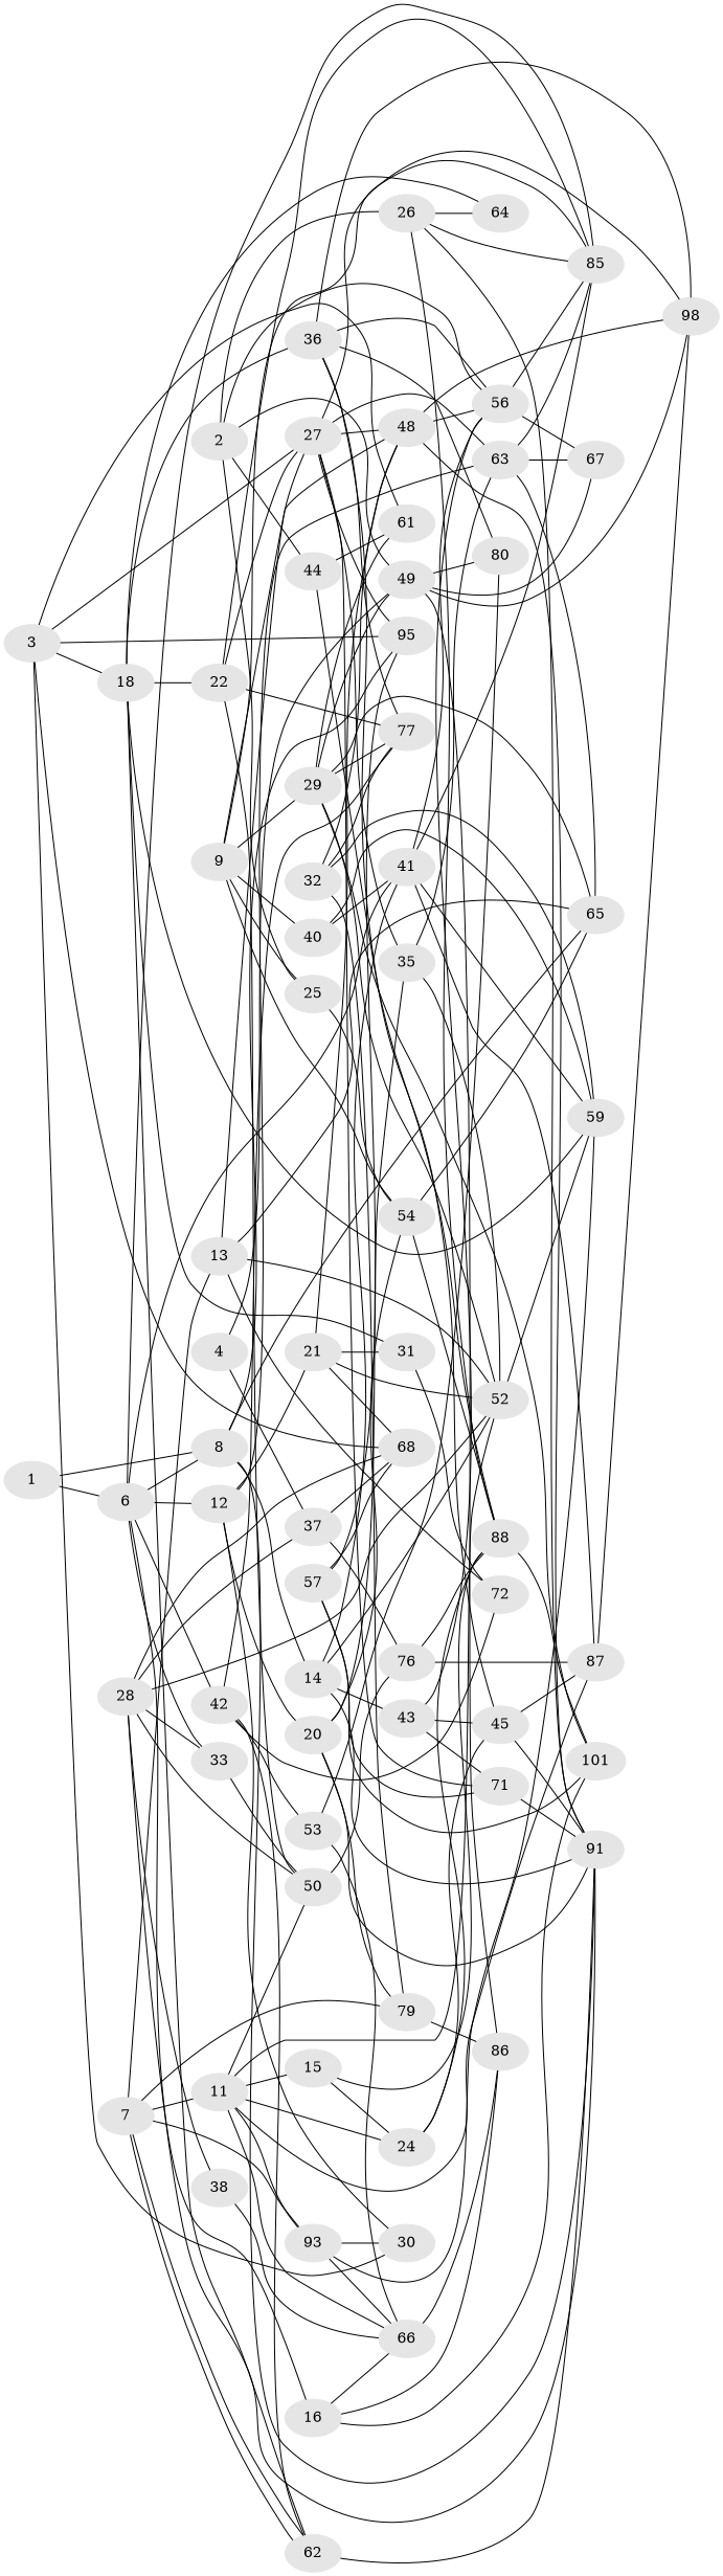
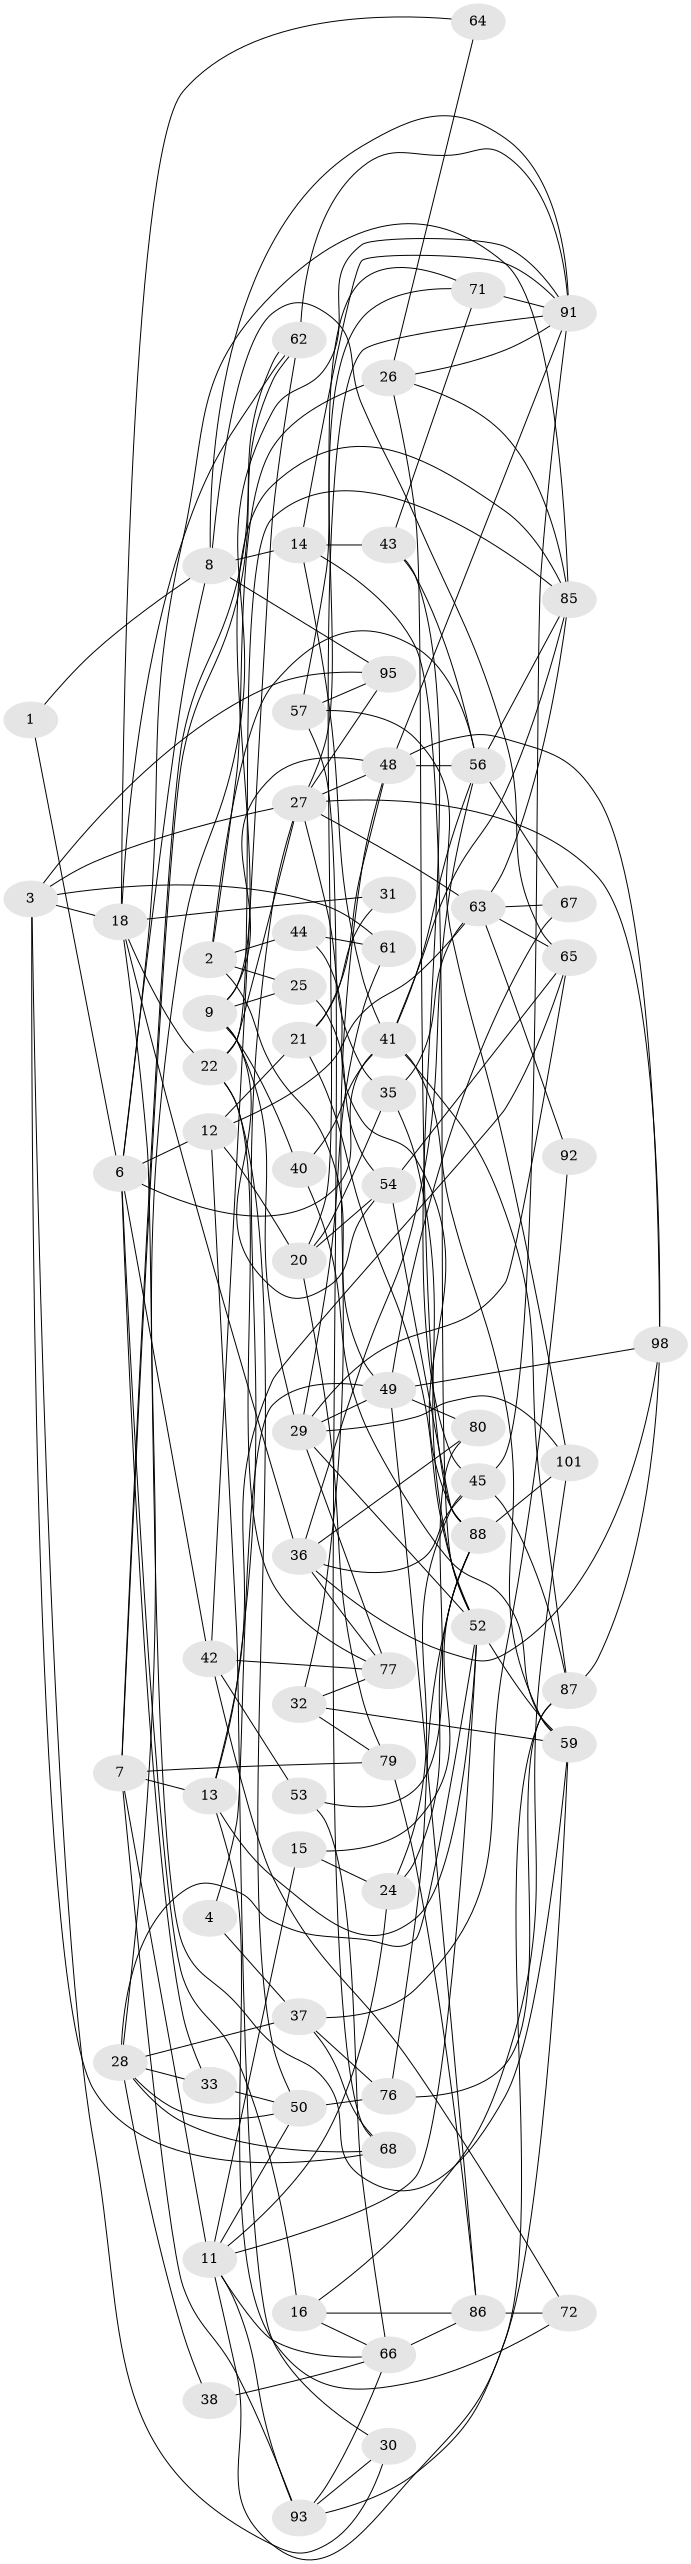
  graph {
    rankdir=LR
    node [color=gray90 style=filled]
    6 [super="+114"]
    8 [super="+10"]
    85 [super="+109"]
    12
    16
    33
    41 [super="+103"]
    42 [super="+51"]
    1
    95 [super="+104"]
    65 [super="+108"]
    14 [super="+17"]
    91 [super="+100"]
    2 [super="+76"]
    25
    26 [super="+89"]
    44
    49 [super="+105"]
    56 [super="+84"]
    54 [super="+96"]
    88 [super="+90"]
    64
    61
    86
    98
    80
    67 [super="+110"]
    3 [super="+93"]
    18 [super="+73"]
    27 [super="+82"]
    30
    68
    62
    22 [super="+74"]
    31
    36 [super="+79"]
    59 [super="+83"]
    48 [super="+112"]
    63 [super="+97"]
    35
    71 [super="+107"]
    37 [super="+113"]
    n43 [label=76]
+   92
    4
    11 [super="+116"]
    n47 [label=93 super="+24"]
    15 [super="+102"]
    n49 [label=24]
    50 [super="+78"]
    52 [super="+70"]
    66 [super="+111"]
    87
    20 [super="+46"]
    21 [super="+99"]
    101
    72
    77
    53
    7 [super="+19"]
    13 [super="+60"]
    n62 [label=79]
    43
    9 [super="+81"]
    29 [super="+106"]
    40
    45 [super="+47"]
    28 [super="+58"]
    38
    32 [super="+55"]
    57 [super="+94"]
    6 -- 8
    6 -- 85
    6 -- 12
    6 -- 16
    6 -- 33
    6 -- 41
    6 -- 42
    8 -- 95
    8 -- 65
    8 -- 14
    8 -- 91
    12 -- 30
    12 -- 63
    12 -- 20
    12 -- 21
    16 -- 86
    16 -- 66
    16 -- 101
    33 -- 50
    41 -- 85 [weight=2]
    41 -- 56
    41 -- 59
    41 -- 87
    42 -- 62
    42 -- 72
    42 -- 77
    42 -- 53
    1 -- 6
    1 -- 8
    14 -- 41
    14 -- 91
    14 -- 52
    14 -- 43
    2 -- 25 [weight=2]
    2 -- 26
    2 -- 44
    2 -- 49
    2 -- 56
    25 -- 54
    26 -- 85
    26 -- 91
    26 -- 88
    26 -- 64
    44 -- 88
    44 -- 61
    49 -- 86 [weight=2]
    49 -- 98
    49 -- 80
    49 -- 67
    56 -- 85
    56 -- 67
    54 -- 65
    54 -- 88
    88 -- 101
    3 -- 95
    3 -- 61
    3 -- 18
    3 -- 27
    3 -- 30
    3 -- 68
    18 -- 64
    18 -- 62
    18 -- 22
    18 -- 31
    18 -- 36
    18 -- 59
    27 -- 95
    27 -- 98
    27 -- 48
    27 -- 63
    27 -- 35
    27 -- 71
    62 -- 91
    22 -- 85
    22 -- 27
    22 -- 50
    22 -- 77
-   31 -- 72
+   86 -- 72
    36 -- 56
    36 -- 98
    36 -- 80
    36 -- 77
    36 -- 45
    48 -- 91
    48 -- 56
    48 -- 98
    63 -- 85
    63 -- 65
    63 -- 67
+   63 -- 92
    35 -- 63
    35 -- 52
    71 -- 91
    37 -- 68
    37 -- n43
+   37 -- 92
    n43 -- 88
    n43 -- 87
    4 -- 49
    4 -- 37
    11 -- n47
    11 -- 15
    11 -- n49
    11 -- 50
    11 -- 52
    11 -- 66
    11 -- 87
    n47 -- 30
    n47 -- 59
    n47 -- 66
    15 -- 88
    15 -- n49
    n49 -- 88
    n49 -- 45
    50 -- n43
    52 -- 59
    66 -- 86
    87 -- 98
    20 -- 91
    20 -- 54
    20 -- 35 [weight=2]
    20 -- n62
-   21 -- 68
    21 -- 31
    21 -- 48
    21 -- 52
    53 -- 80
    53 -- 66
    7 -- 62
    7 -- 62
    7 -- 11
    7 -- n47
    7 -- 13
    7 -- n62
    13 -- 65
    13 -- 27
    13 -- 52
    13 -- 72
    n62 -- 86
    43 -- 56
    43 -- 71
    43 -- 45
    9 -- 85
    9 -- 25
    9 -- 54
    9 -- 48
    9 -- 29
    9 -- 40
    29 -- 65
    29 -- 49 [weight=2]
    29 -- 61
    29 -- 52
    29 -- 101
    29 -- 77
    40 -- 41
    40 -- 59
    45 -- 91 [weight=2]
    45 -- 87
    28 -- 33
    28 -- 91
    28 -- 68
    28 -- 37
    28 -- 50
    28 -- 52 [weight=2]
    28 -- 38
    38 -- 66
    32 -- 59
    32 -- 48
    32 -- 77
    32 -- n62
    57 -- 95
    57 -- 68
    57 -- 71
    57 -- 101
  }
